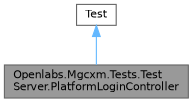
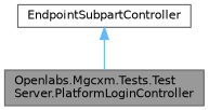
  digraph {
    node [color=gray40 fontname=Helvetica fontsize=10 shape=box style=filled]
    n1 [fillcolor=grey60 fontcolor=black height=0.2 label="Openlabs.Mgcxm.Tests.Test\lServer.PlatformLoginController" width=0.4]
-   n2 [fillcolor=white height=0.2 label=Test width=0.4]
+   n2 [fillcolor=white height=0.2 label=EndpointSubpartController width=0.4]
    n2 -> n1 [color=steelblue1 dir=back fontname=Helvetica fontsize=10 labelfontname=Helvetica labelfontsize=10 style=solid]
  }
